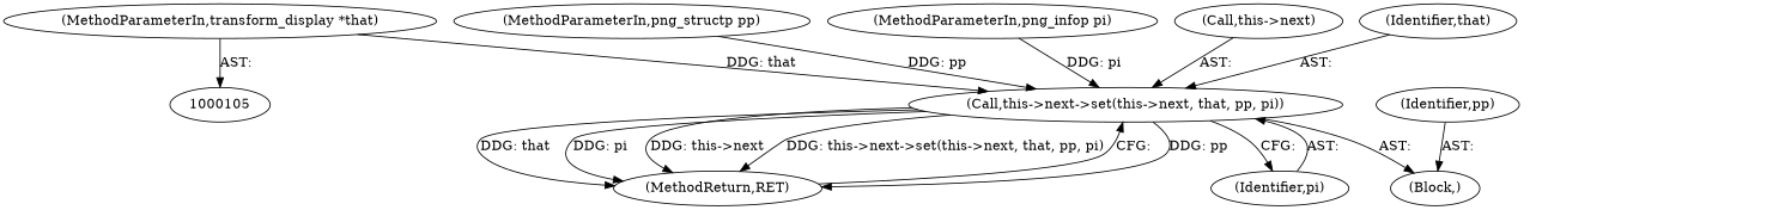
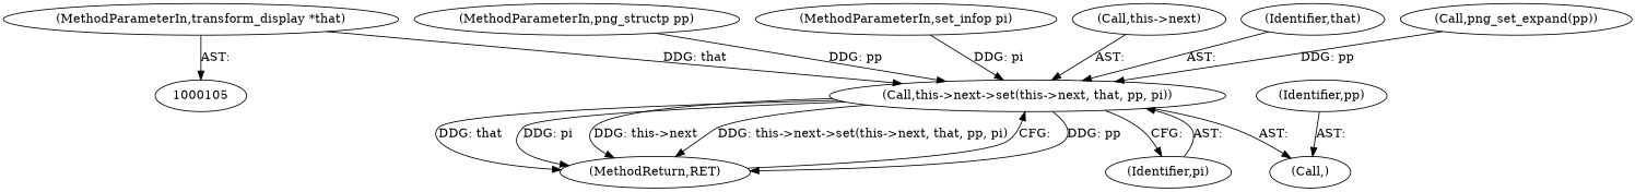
  digraph {
    n1 [label="(MethodParameterIn,transform_display *that)"]
    n2 [label="(Call,this->next->set(this->next, that, pp, pi))"]
    n3 [label=1000105]
    n4 [label="(MethodReturn,RET)"]
-   n5 [label="(Block,)"]
+   n5 [label="(Call,)"]
    n6 [label="(Identifier,pi)"]
    n7 [label="(MethodParameterIn,png_structp pp)"]
-   n8 [label="(MethodParameterIn,png_infop pi)"]
+   n8 [label="(MethodParameterIn,set_infop pi)"]
    n9 [label="(Call,this->next)"]
    n10 [label="(Identifier,pp)"]
    n11 [label="(Identifier,that)"]
+   n12 [label="(Call,png_set_expand(pp))"]
    n1 -> n2 [label="DDG: that"]
    n1 -> n3 [label="AST: "]
    n2 -> n4 [label="DDG: pp"]
    n2 -> n4 [label="DDG: that"]
    n2 -> n4 [label="DDG: pi"]
    n2 -> n4 [label="DDG: this->next"]
    n2 -> n4 [label="DDG: this->next->set(this->next, that, pp, pi)"]
    n2 -> n5 [label="AST: "]
    n2 -> n6 [label="CFG: "]
    n4 -> n2 [label="CFG: "]
    n6 -> n2 [label="AST: "]
    n7 -> n2 [label="DDG: pp"]
    n8 -> n2 [label="DDG: pi"]
    n9 -> n2 [label="AST: "]
    n10 -> n5 [label="AST: "]
    n11 -> n2 [label="AST: "]
+   n12 -> n2 [label="DDG: pp"]
  }
